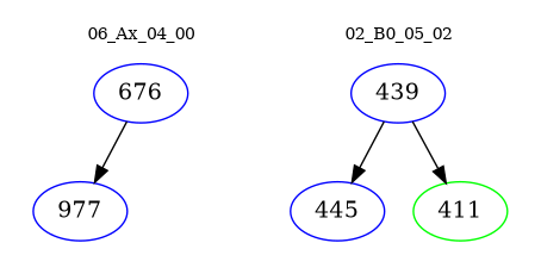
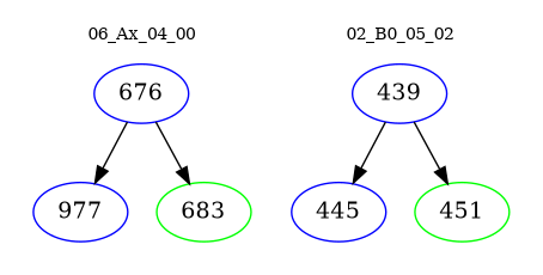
  digraph {
    node [color=blue]
    edge [color=black]
    n1 [label=676]
    n2 [label=977]
+   n3 [color=green label=683]
    n4 [label=439]
    n5 [label=445]
-   n6 [color=green label=411]
+   n6 [color=green label=451]
    subgraph cluster_1 {
      color=white
      fontsize=10
      label="06_Ax_04_00"
      n1
      n2
+     n3
    }
    subgraph cluster_2 {
      color=white
      fontsize=10
      label="02_B0_05_02"
      n4
      n5
      n6
    }
    n1 -> n2
+   n1 -> n3
    n4 -> n5
    n4 -> n6
  }
